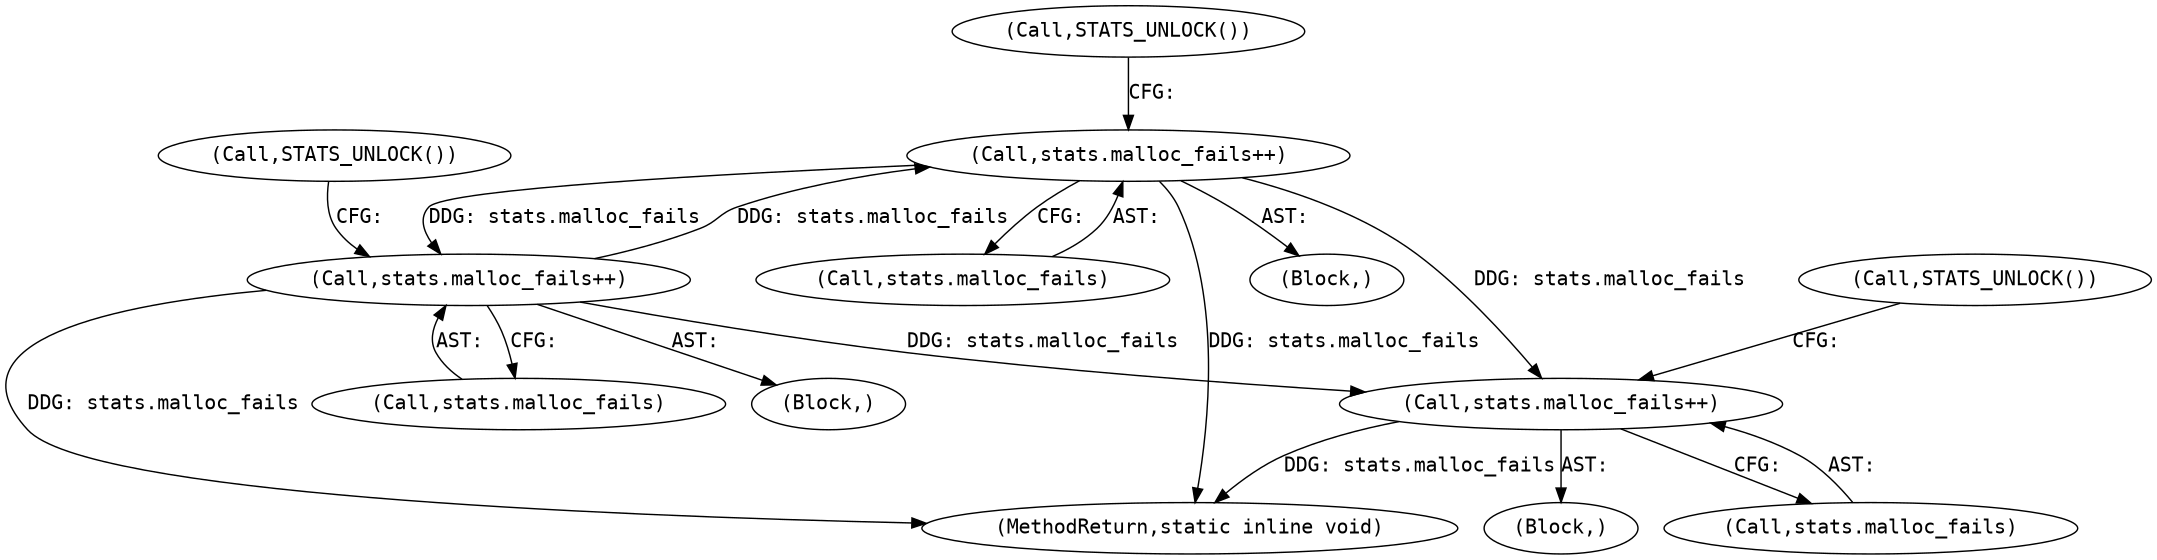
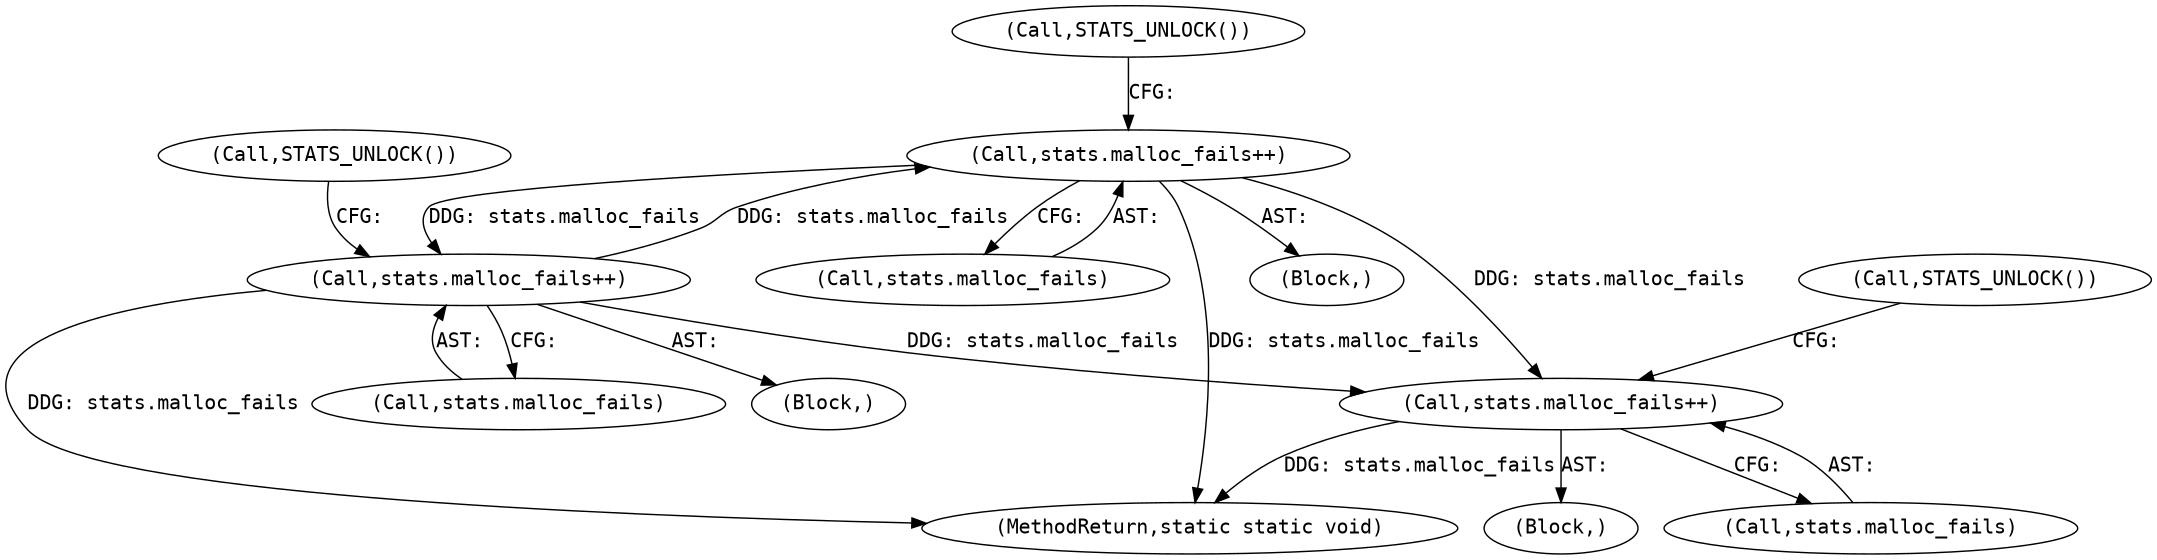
  digraph {
    fontname="DejaVu Sans Mono"
    node [fontname="DejaVu Sans Mono"]
    edge [fontname="DejaVu Sans Mono"]
    n1 [label="(Call,stats.malloc_fails++)"]
    n2 [label="(Call,stats.malloc_fails++)"]
    n3 [label="(Call,stats.malloc_fails++)"]
-   n4 [label="(MethodReturn,static inline void)"]
+   n4 [label="(MethodReturn,static static void)"]
    n5 [label="(Call,stats.malloc_fails)"]
    n6 [label="(Block,)"]
    n7 [label="(Block,)"]
    n8 [label="(Call,stats.malloc_fails)"]
    n9 [label="(Block,)"]
    n10 [label="(Call,stats.malloc_fails)"]
    n11 [label="(Call,STATS_UNLOCK())"]
    n12 [label="(Call,STATS_UNLOCK())"]
    n13 [label="(Call,STATS_UNLOCK())"]
    n1 -> n2 [label="DDG: stats.malloc_fails"]
    n1 -> n3 [label="DDG: stats.malloc_fails"]
    n1 -> n4 [label="DDG: stats.malloc_fails"]
    n1 -> n5 [label="CFG: "]
    n1 -> n6 [label="AST: "]
    n2 -> n1 [label="DDG: stats.malloc_fails"]
    n2 -> n3 [label="DDG: stats.malloc_fails"]
    n2 -> n4 [label="DDG: stats.malloc_fails"]
    n2 -> n7 [label="AST: "]
    n2 -> n8 [label="CFG: "]
    n3 -> n4 [label="DDG: stats.malloc_fails"]
    n3 -> n9 [label="AST: "]
    n3 -> n10 [label="CFG: "]
    n5 -> n1 [label="AST: "]
    n8 -> n2 [label="AST: "]
    n10 -> n3 [label="AST: "]
    n11 -> n1 [label="CFG: "]
    n12 -> n3 [label="CFG: "]
    n13 -> n2 [label="CFG: "]
  }
